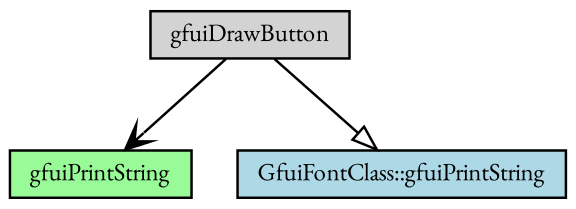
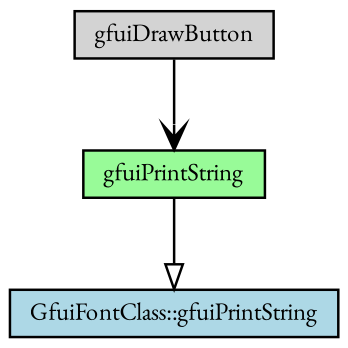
  digraph {
    fontname="EB Garamond"
    rankdir=TB
    node [color=black fontname="EB Garamond" fontsize=10 shape=record style=filled]
    edge [color=black fontname="EB Garamond" fontsize=10 labelfontname=Helvetica labelfontsize=10 style=solid]
    n1 [fillcolor=lightgrey fontcolor=black height=0.2 label=gfuiDrawButton width=0.4]
    n2 [fillcolor=palegreen height=0.2 label=gfuiPrintString width=0.4]
    n3 [fillcolor=lightblue height=0.2 label="GfuiFontClass::gfuiPrintString" width=0.4]
    n1 -> n2 [arrowhead=vee]
-   n1 -> n3 [arrowhead=onormal]
+   n2 -> n3 [arrowhead=onormal]
  }
